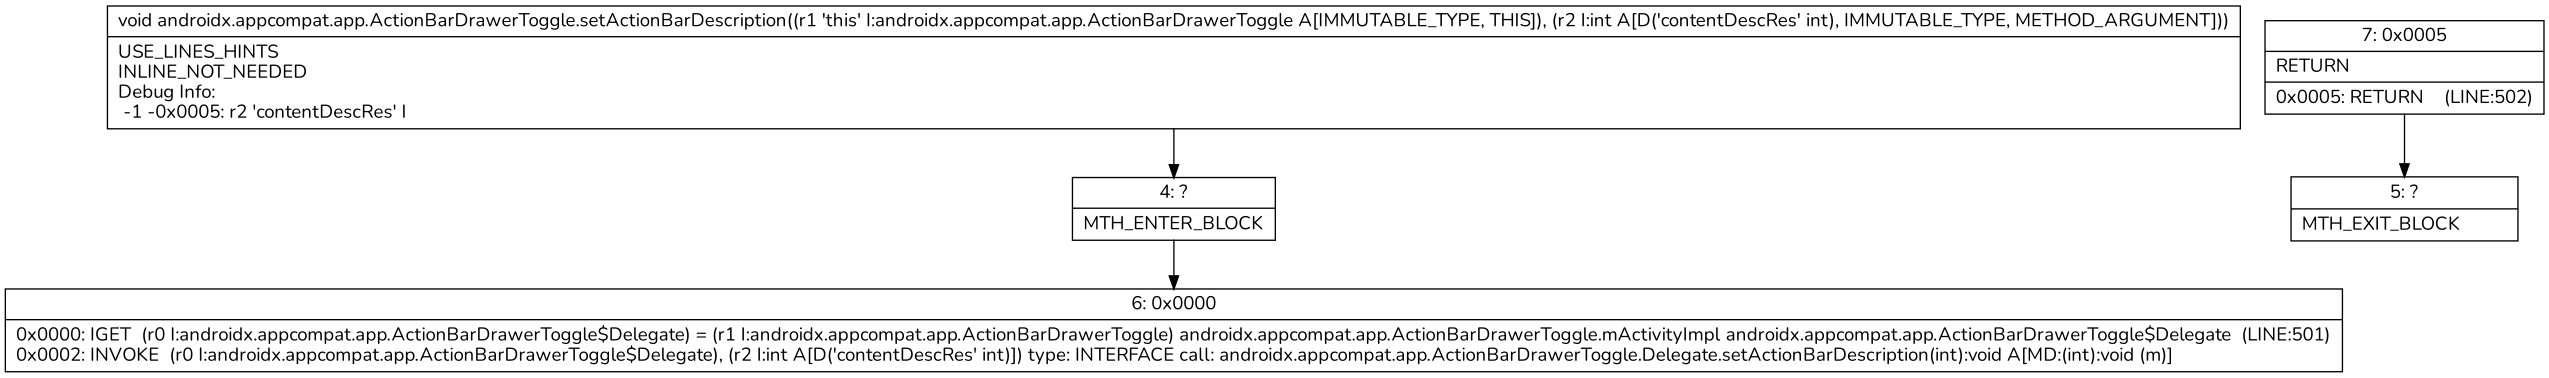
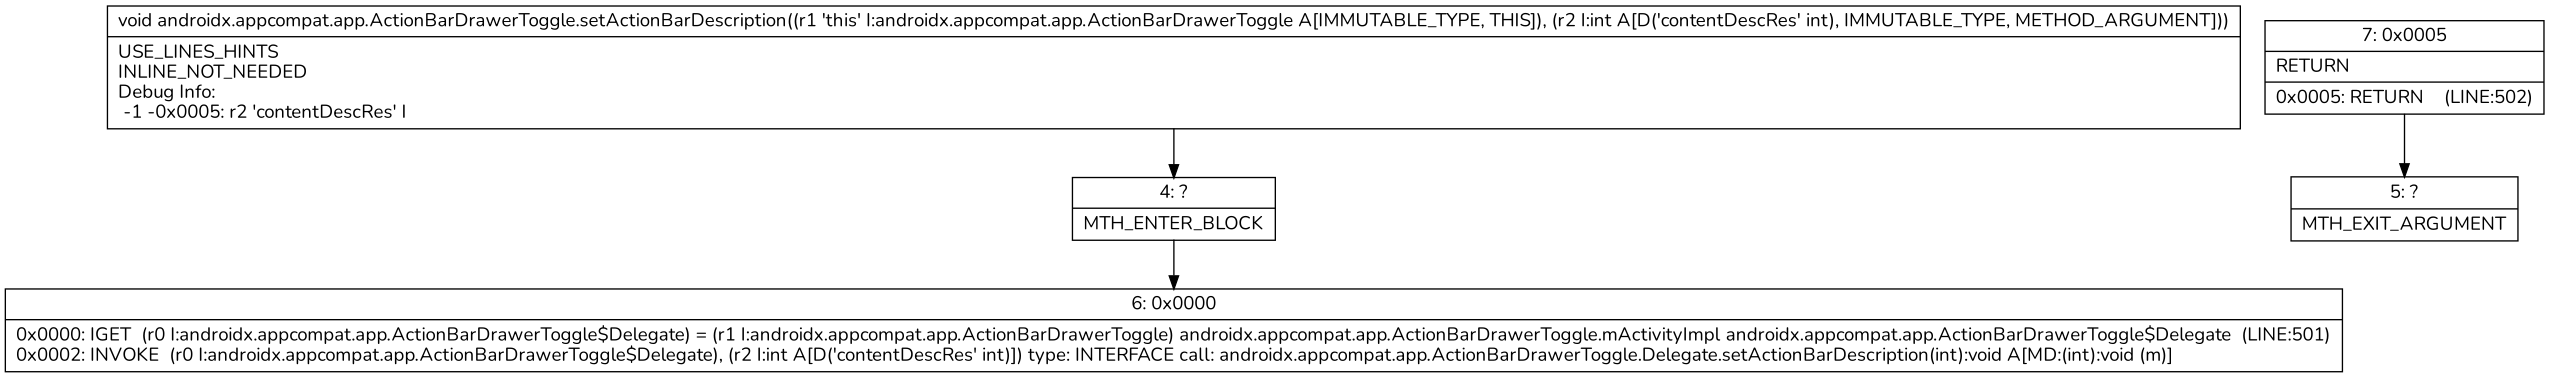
  digraph {
    fontname=Nunito
    node [fontname=Nunito shape=record]
    edge [fontname=Nunito]
    n1 [label="{4\:\ ?|MTH_ENTER_BLOCK\l}"]
    n2 [label="{6\:\ 0x0000|0x0000: IGET  (r0 I:androidx.appcompat.app.ActionBarDrawerToggle$Delegate) = (r1 I:androidx.appcompat.app.ActionBarDrawerToggle) androidx.appcompat.app.ActionBarDrawerToggle.mActivityImpl androidx.appcompat.app.ActionBarDrawerToggle$Delegate  (LINE:501)\l0x0002: INVOKE  (r0 I:androidx.appcompat.app.ActionBarDrawerToggle$Delegate), (r2 I:int A[D('contentDescRes' int)]) type: INTERFACE call: androidx.appcompat.app.ActionBarDrawerToggle.Delegate.setActionBarDescription(int):void A[MD:(int):void (m)]\l}"]
    n3 [label="{7\:\ 0x0005|RETURN\l|0x0005: RETURN    (LINE:502)\l}"]
-   n4 [label="{5\:\ ?|MTH_EXIT_BLOCK\l}"]
+   n4 [label="{5\:\ ?|MTH_EXIT_ARGUMENT\l}"]
    n5 [label="{void androidx.appcompat.app.ActionBarDrawerToggle.setActionBarDescription((r1 'this' I:androidx.appcompat.app.ActionBarDrawerToggle A[IMMUTABLE_TYPE, THIS]), (r2 I:int A[D('contentDescRes' int), IMMUTABLE_TYPE, METHOD_ARGUMENT]))  | USE_LINES_HINTS\lINLINE_NOT_NEEDED\lDebug Info:\l  \-1 \-0x0005: r2 'contentDescRes' I\l}"]
    n1 -> n2
    n3 -> n4
    n5 -> n1
  }
